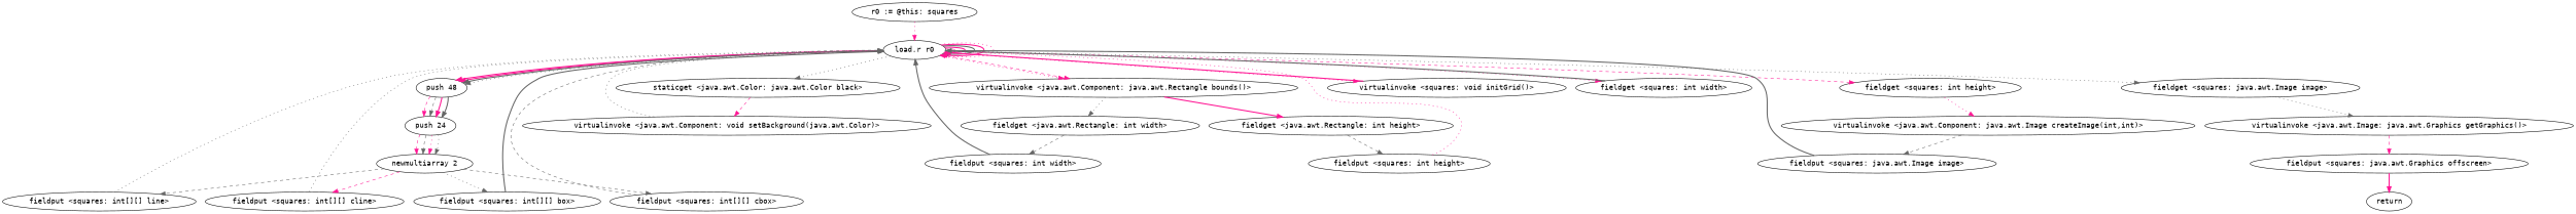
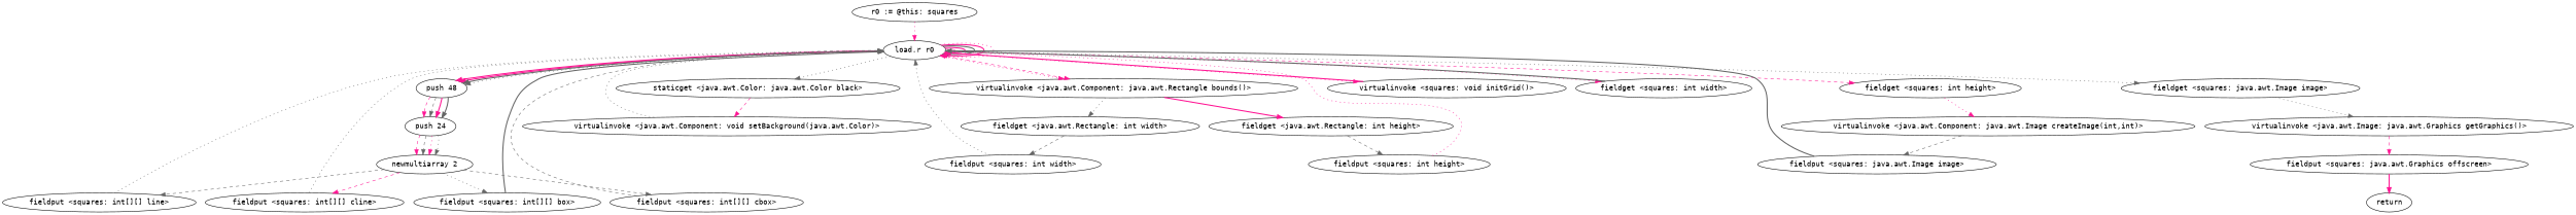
  digraph {
    fontname="DejaVu Sans Mono"
    node [fontname="DejaVu Sans Mono"]
    edge [color=gray40 fontname="DejaVu Sans Mono" style=dotted]
    "r0 := @this: squares"
    "load.r r0"
    "push 48"
    "staticget <java.awt.Color: java.awt.Color black>"
    "virtualinvoke <java.awt.Component: java.awt.Rectangle bounds()>"
    "virtualinvoke <squares: void initGrid()>"
    "fieldget <squares: int width>"
    "fieldget <squares: int height>"
    "fieldget <squares: java.awt.Image image>"
    "push 24"
    "virtualinvoke <java.awt.Component: void setBackground(java.awt.Color)>"
    "fieldget <java.awt.Rectangle: int width>"
    "fieldget <java.awt.Rectangle: int height>"
    "virtualinvoke <java.awt.Component: java.awt.Image createImage(int,int)>"
    "virtualinvoke <java.awt.Image: java.awt.Graphics getGraphics()>"
    "newmultiarray 2"
    "fieldput <squares: int[][] line>"
    "fieldput <squares: int[][] cline>"
    "fieldput <squares: int[][] box>"
    "fieldput <squares: int[][] cbox>"
    "fieldput <squares: int width>"
    "fieldput <squares: int height>"
    "fieldput <squares: java.awt.Image image>"
    "fieldput <squares: java.awt.Graphics offscreen>"
    return
    "r0 := @this: squares" -> "load.r r0" [color=deeppink]
    "load.r r0" -> "load.r r0" [color=deeppink style=dashed]
    "load.r r0" -> "load.r r0" [color=deeppink style=bold]
    "load.r r0" -> "load.r r0" [style=bold]
    "load.r r0" -> "load.r r0" [color=deeppink style=bold]
    "load.r r0" -> "load.r r0" [color=deeppink]
    "load.r r0" -> "push 48" [color=deeppink style=bold]
    "load.r r0" -> "push 48" [color=deeppink style=bold]
    "load.r r0" -> "push 48" [style=bold]
    "load.r r0" -> "push 48"
    "load.r r0" -> "staticget <java.awt.Color: java.awt.Color black>"
    "load.r r0" -> "virtualinvoke <java.awt.Component: java.awt.Rectangle bounds()>" [color=deeppink]
    "load.r r0" -> "virtualinvoke <java.awt.Component: java.awt.Rectangle bounds()>" [color=deeppink style=dashed]
    "load.r r0" -> "virtualinvoke <squares: void initGrid()>" [color=deeppink]
    "load.r r0" -> "fieldget <squares: int width>" [color=deeppink]
    "load.r r0" -> "fieldget <squares: int height>" [color=deeppink style=dashed]
    "load.r r0" -> "fieldget <squares: java.awt.Image image>"
    "push 48" -> "push 24" [color=deeppink style=dashed]
    "push 48" -> "push 24" [style=dashed]
    "push 48" -> "push 24" [color=deeppink style=bold]
    "push 48" -> "push 24" [style=bold]
    "staticget <java.awt.Color: java.awt.Color black>" -> "virtualinvoke <java.awt.Component: void setBackground(java.awt.Color)>" [color=deeppink style=dashed]
    "virtualinvoke <java.awt.Component: java.awt.Rectangle bounds()>" -> "fieldget <java.awt.Rectangle: int width>"
    "virtualinvoke <java.awt.Component: java.awt.Rectangle bounds()>" -> "fieldget <java.awt.Rectangle: int height>" [color=deeppink style=bold]
    "virtualinvoke <squares: void initGrid()>" -> "load.r r0" [color=deeppink style=bold]
    "fieldget <squares: int width>" -> "load.r r0" [style=bold]
    "fieldget <squares: int height>" -> "virtualinvoke <java.awt.Component: java.awt.Image createImage(int,int)>" [color=deeppink]
    "fieldget <squares: java.awt.Image image>" -> "virtualinvoke <java.awt.Image: java.awt.Graphics getGraphics()>"
    "push 24" -> "newmultiarray 2" [color=deeppink style=dashed]
    "push 24" -> "newmultiarray 2" [style=dashed]
    "push 24" -> "newmultiarray 2" [color=deeppink]
    "push 24" -> "newmultiarray 2"
    "virtualinvoke <java.awt.Component: void setBackground(java.awt.Color)>" -> "load.r r0"
    "fieldget <java.awt.Rectangle: int width>" -> "fieldput <squares: int width>" [style=dashed]
    "fieldget <java.awt.Rectangle: int height>" -> "fieldput <squares: int height>" [style=dashed]
    "virtualinvoke <java.awt.Component: java.awt.Image createImage(int,int)>" -> "fieldput <squares: java.awt.Image image>" [style=dashed]
    "virtualinvoke <java.awt.Image: java.awt.Graphics getGraphics()>" -> "fieldput <squares: java.awt.Graphics offscreen>" [color=deeppink style=dashed]
    "newmultiarray 2" -> "fieldput <squares: int[][] line>" [style=dashed]
    "newmultiarray 2" -> "fieldput <squares: int[][] cline>" [color=deeppink style=dashed]
    "newmultiarray 2" -> "fieldput <squares: int[][] box>"
    "newmultiarray 2" -> "fieldput <squares: int[][] cbox>" [style=dashed]
    "fieldput <squares: int[][] line>" -> "load.r r0"
    "fieldput <squares: int[][] cline>" -> "load.r r0"
    "fieldput <squares: int[][] box>" -> "load.r r0" [style=bold]
    "fieldput <squares: int[][] cbox>" -> "load.r r0" [style=dashed]
-   "fieldput <squares: int width>" -> "load.r r0" [style=bold]
+   "fieldput <squares: int width>" -> "load.r r0"
    "fieldput <squares: int height>" -> "load.r r0" [color=deeppink]
    "fieldput <squares: java.awt.Image image>" -> "load.r r0" [style=bold]
    "fieldput <squares: java.awt.Graphics offscreen>" -> return [color=deeppink style=bold]
  }
